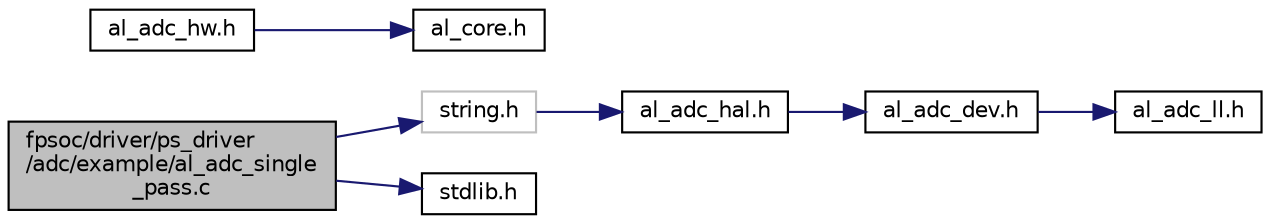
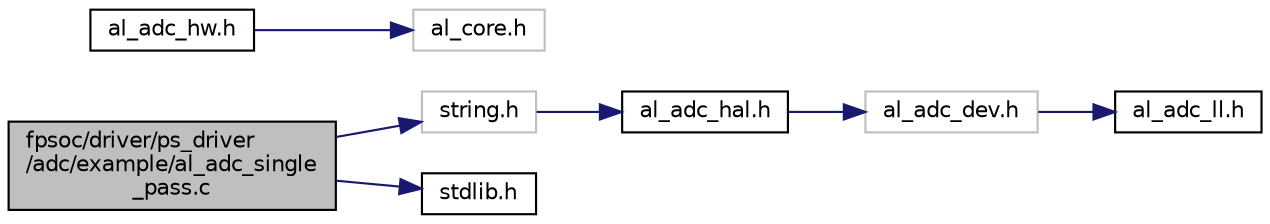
  digraph {
    rankdir=LR
    node [color=black fillcolor=white fontname=Helvetica fontsize=10 shape=record style=filled]
    edge [color=midnightblue fontname=Helvetica fontsize=10 labelfontname=Helvetica labelfontsize=10 style=solid]
    n1 [fillcolor=grey75 fontcolor=black height=0.2 label="fpsoc/driver/ps_driver\l/adc/example/al_adc_single\l_pass.c" width=0.4]
    n2 [color=grey75 height=0.2 label="string.h" width=0.4]
    n3 [height=0.2 label="stdlib.h" width=0.4]
    n4 [height=0.2 label="al_adc_hal.h" width=0.4]
-   n5 [height=0.2 label="al_adc_dev.h" width=0.4]
+   n5 [color=grey75 height=0.2 label="al_adc_dev.h" width=0.4]
    n6 [height=0.2 label="al_adc_ll.h" width=0.4]
    n7 [height=0.2 label="al_adc_hw.h" width=0.4]
-   n8 [height=0.2 label="al_core.h" width=0.4]
+   n8 [color=grey75 height=0.2 label="al_core.h" width=0.4]
    n1 -> n2
    n1 -> n3
    n2 -> n4
    n4 -> n5
    n5 -> n6
    n7 -> n8
  }
